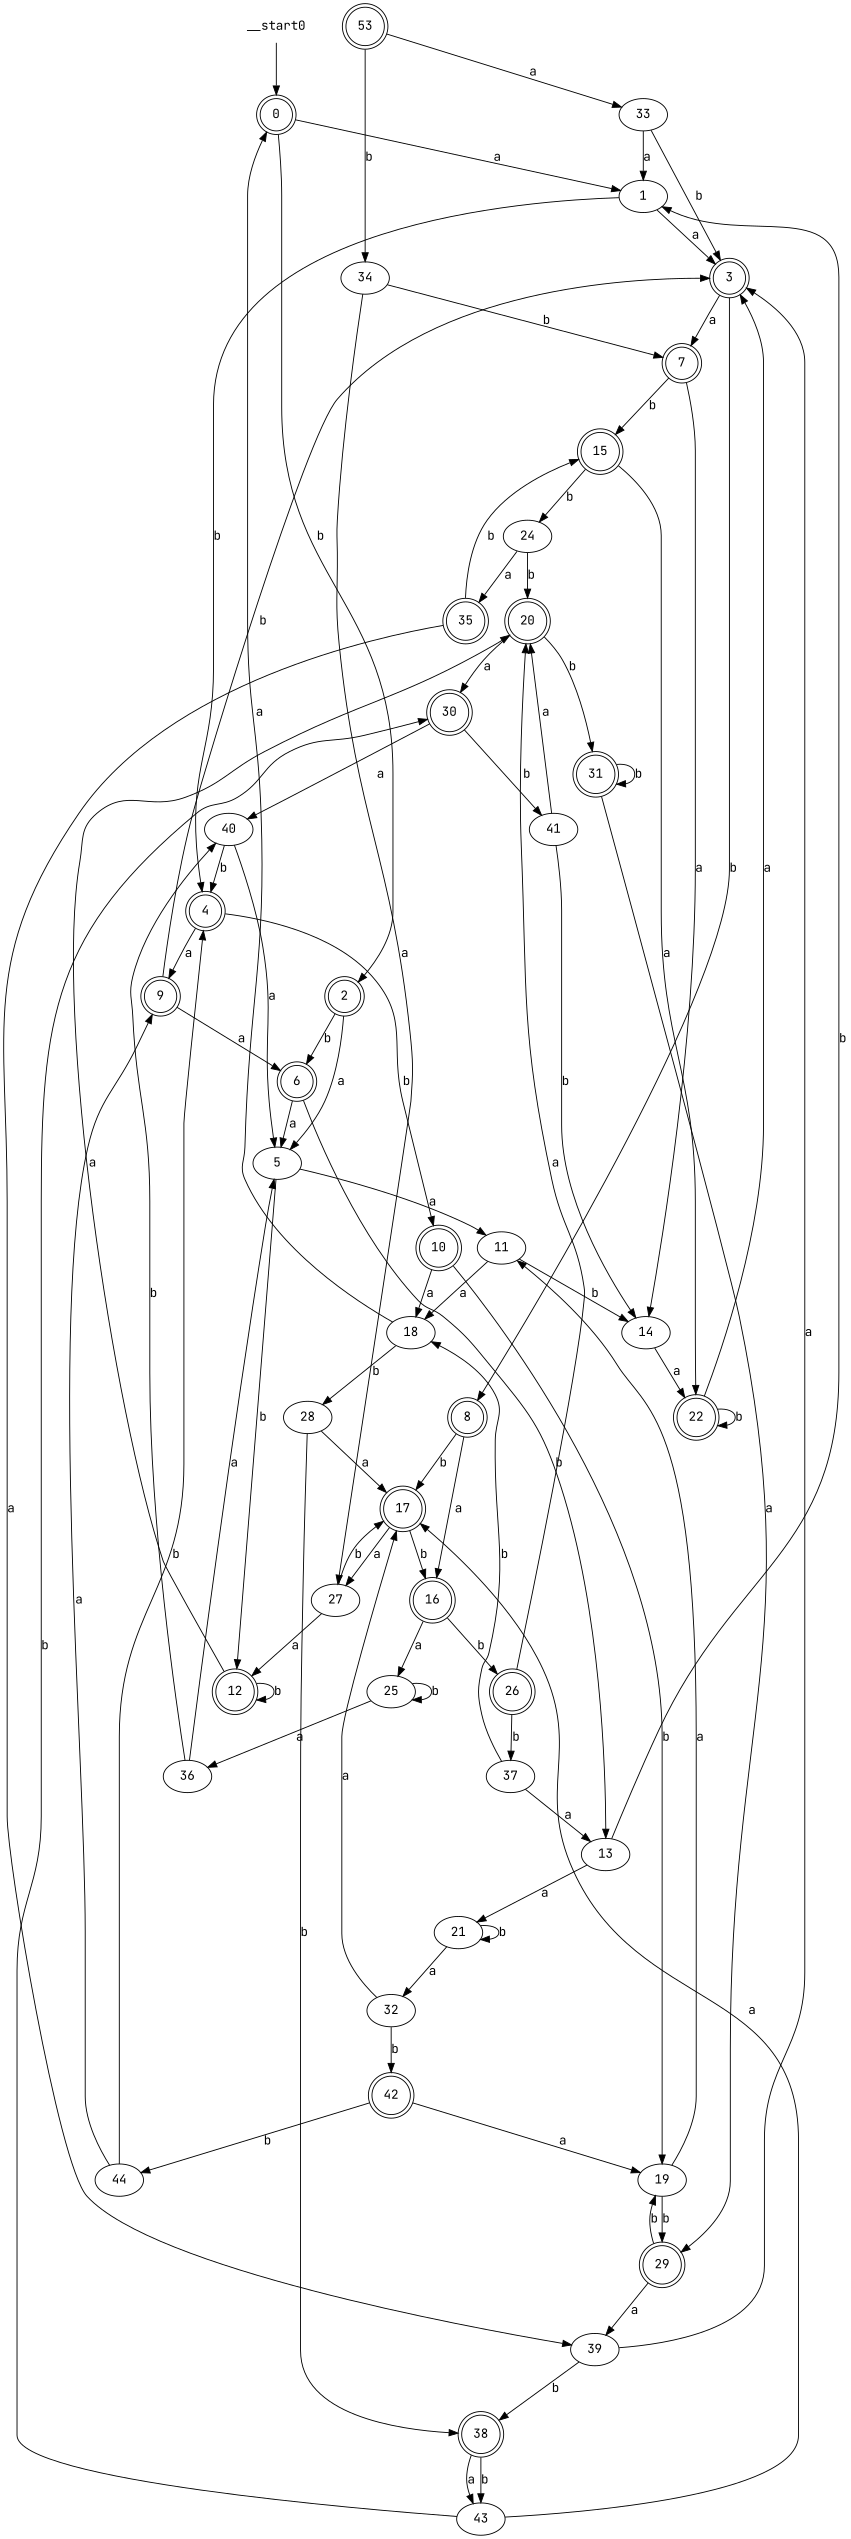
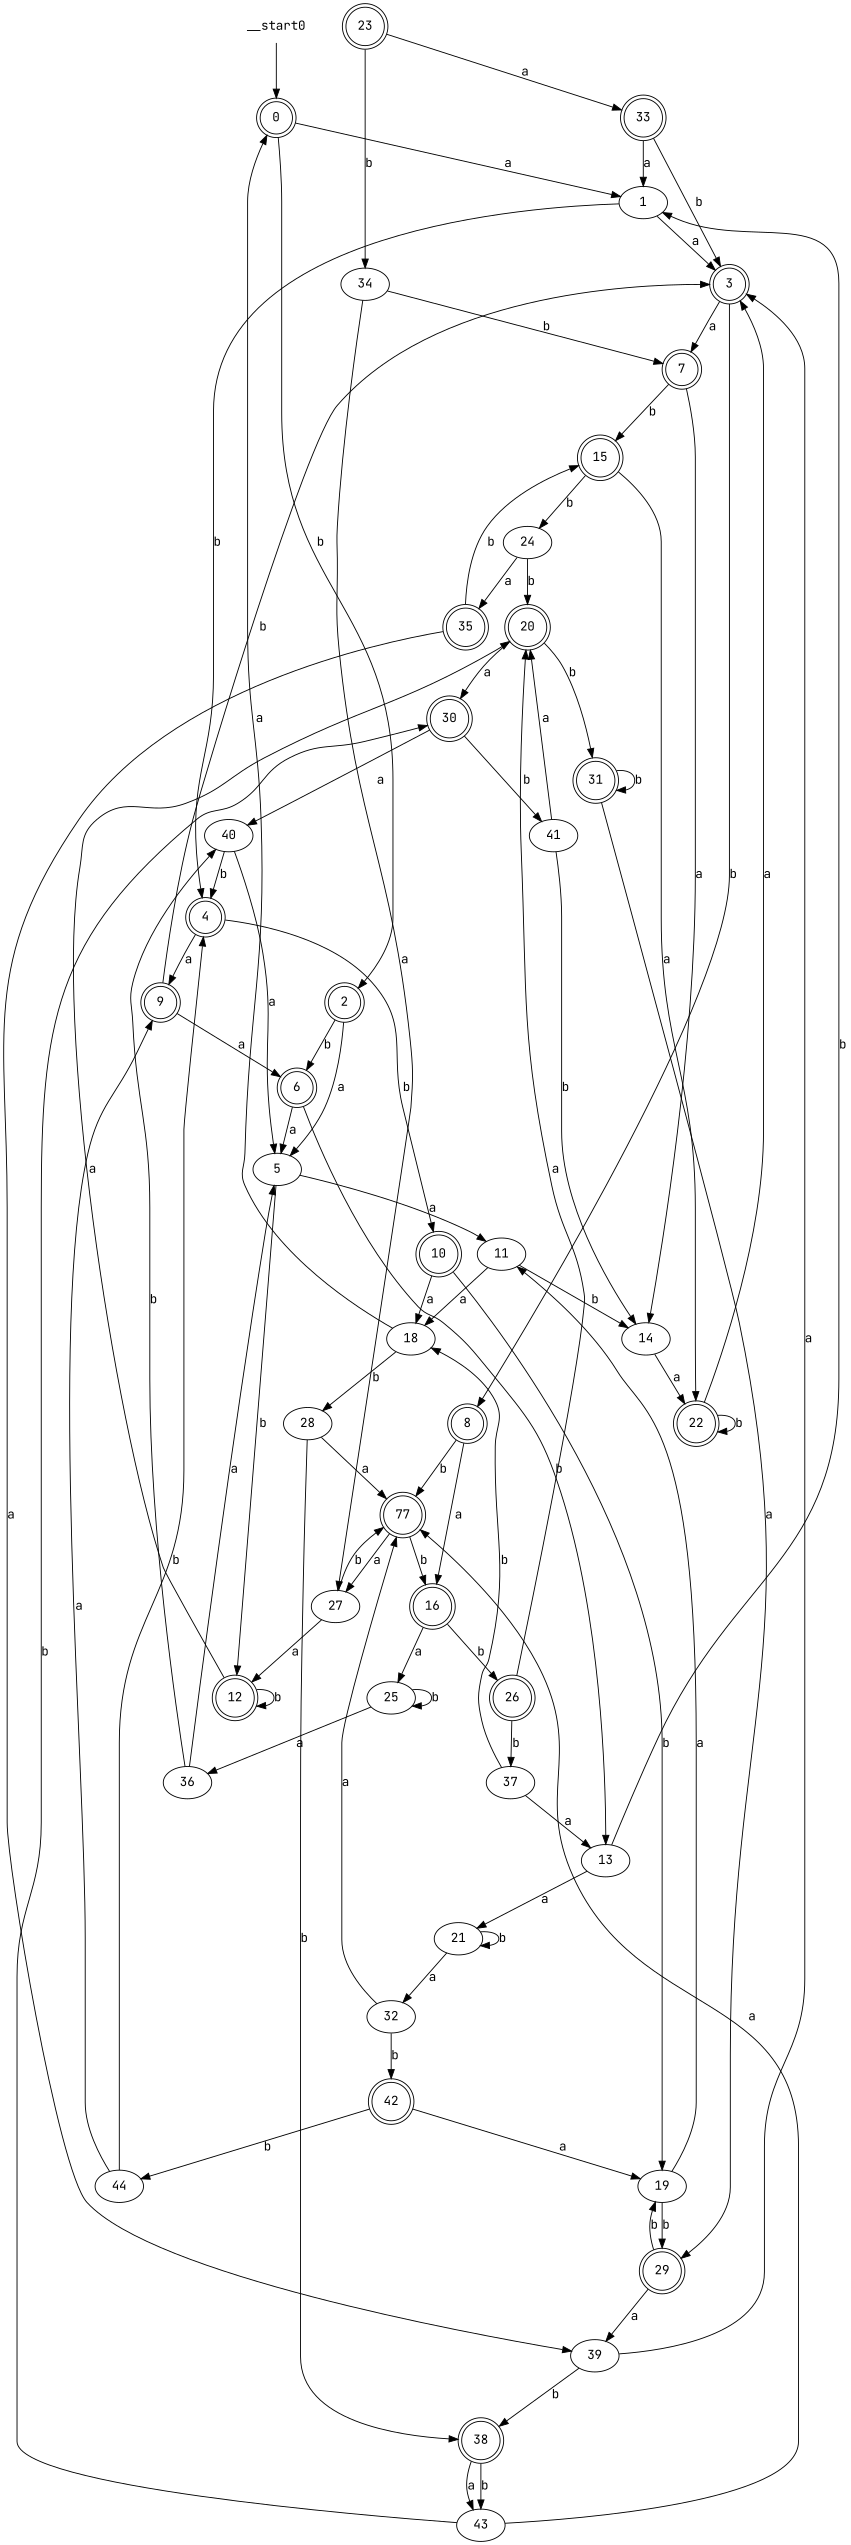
  digraph {
    fontname="JetBrains Mono"
    node [fontname="JetBrains Mono" shape=doublecircle]
    edge [fontname="JetBrains Mono"]
    __start0 [shape=none]
    0
    1 [shape=""]
    2
    3
    4
    5 [shape=""]
    6
    7
    8
    9
    10
    11 [shape=""]
    12
    13 [shape=""]
    14 [shape=""]
    15
    16
-   17
+   17 [label=77]
    18 [shape=ellipse]
    19 [shape=""]
    20
    21 [shape=""]
    22
    24 [shape=""]
    25 [shape=""]
    26
    27 [shape=""]
    28 [shape=""]
    29
    30
    31
    32 [shape=""]
-   33 [shape=""]
-   23 [label=53]
+   33
+   23
    34 [shape=""]
    35
    36 [shape=""]
    37 [shape=""]
    38
    39 [shape=""]
    40 [shape=""]
    41 [shape=""]
    42
    43 [shape=""]
    44 [shape=""]
    __start0 -> 0
    0 -> 1 [label=a]
    0 -> 2 [label=b]
    1 -> 3 [label=a]
    1 -> 4 [label=b]
    2 -> 5 [label=a]
    2 -> 6 [label=b]
    3 -> 7 [label=a]
    3 -> 8 [label=b]
    4 -> 9 [label=a]
    4 -> 10 [label=b]
    5 -> 11 [label=a]
    5 -> 12 [label=b]
    6 -> 5 [label=a]
    6 -> 13 [label=b]
    7 -> 14 [label=a]
    7 -> 15 [label=b]
    8 -> 16 [label=a]
    8 -> 17 [label=b]
    9 -> 3 [label=b]
    9 -> 6 [label=a]
    10 -> 18 [label=a]
    10 -> 19 [label=b]
    11 -> 14 [label=b]
    11 -> 18 [label=a]
    12 -> 12 [label=b]
    12 -> 20 [label=a]
    13 -> 1 [label=b]
    13 -> 21 [label=a]
    14 -> 22 [label=a]
    15 -> 22 [label=a]
    15 -> 24 [label=b]
    16 -> 25 [label=a]
    16 -> 26 [label=b]
    17 -> 16 [label=b]
    17 -> 27 [label=a]
    18 -> 0 [label=a]
    18 -> 28 [label=b]
    19 -> 11 [label=a]
    19 -> 29 [label=b]
    20 -> 30 [label=a]
    20 -> 31 [label=b]
    21 -> 21 [label=b]
    21 -> 32 [label=a]
    22 -> 3 [label=a]
    22 -> 22 [label=b]
    24 -> 20 [label=b]
    24 -> 35 [label=a]
    25 -> 25 [label=b]
    25 -> 36 [label=a]
    26 -> 20 [label=a]
    26 -> 37 [label=b]
    27 -> 12 [label=a]
    27 -> 17 [label=b]
    28 -> 17 [label=a]
    28 -> 38 [label=b]
    29 -> 19 [label=b]
    29 -> 39 [label=a]
    30 -> 40 [label=a]
    30 -> 41 [label=b]
    31 -> 29 [label=a]
    31 -> 31 [label=b]
    32 -> 17 [label=a]
    32 -> 42 [label=b]
    33 -> 1 [label=a]
    33 -> 3 [label=b]
    23 -> 33 [label=a]
    23 -> 34 [label=b]
    34 -> 7 [label=b]
    34 -> 27 [label=a]
    35 -> 15 [label=b]
    35 -> 39 [label=a]
    36 -> 5 [label=a]
    36 -> 40 [label=b]
    37 -> 13 [label=a]
    37 -> 18 [label=b]
    38 -> 43 [label=a]
    38 -> 43 [label=b]
    39 -> 3 [label=a]
    39 -> 38 [label=b]
    40 -> 4 [label=b]
    40 -> 5 [label=a]
    41 -> 14 [label=b]
    41 -> 20 [label=a]
    42 -> 19 [label=a]
    42 -> 44 [label=b]
    43 -> 17 [label=a]
    43 -> 30 [label=b]
    44 -> 4 [label=b]
    44 -> 9 [label=a]
  }
